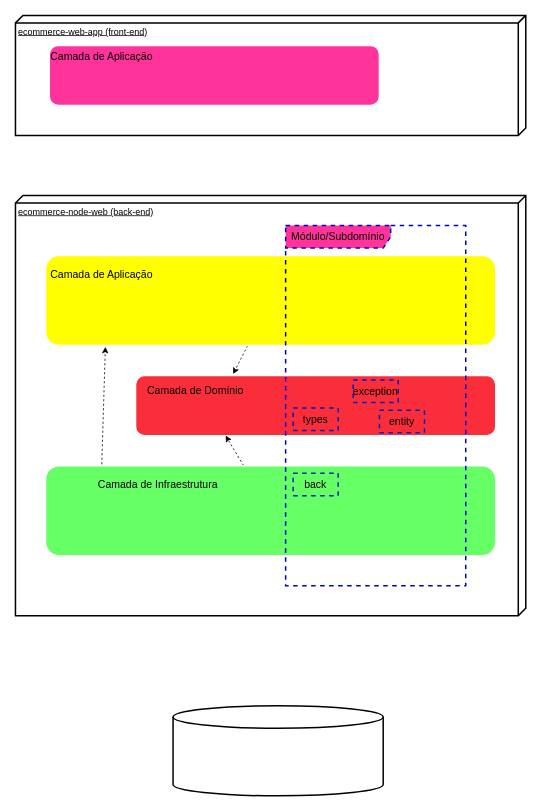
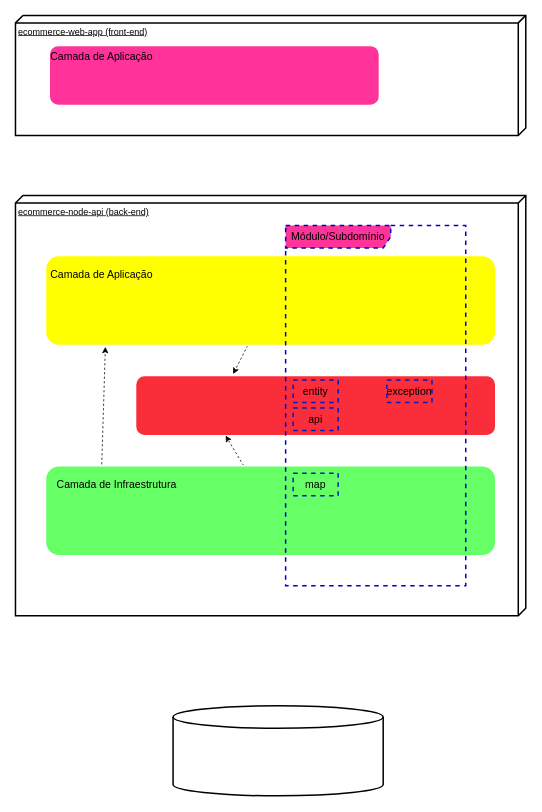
  <mxCell id="0" />
  <mxCell id="1" parent="0" />
  <mxCell id="2" value="ecommerce-web-app (front-end)" style="verticalAlign=top;align=left;spacingTop=8;spacingLeft=2;spacingRight=12;shape=cube;size=10;direction=south;fontStyle=4;html=1;strokeWidth=2;" vertex="1" parent="1"><mxGeometry x="20" y="20" width="680" height="160" as="geometry" /></mxCell>
- <mxCell id="3" value="ecommerce-node-web (back-end)" style="verticalAlign=top;align=left;spacingTop=8;spacingLeft=2;spacingRight=12;shape=cube;size=10;direction=south;fontStyle=4;html=1;strokeWidth=2;" vertex="1" parent="1"><mxGeometry x="20" y="260" width="680" height="560" as="geometry" /></mxCell>
+ <mxCell id="3" value="ecommerce-node-api (back-end)" style="verticalAlign=top;align=left;spacingTop=8;spacingLeft=2;spacingRight=12;shape=cube;size=10;direction=south;fontStyle=4;html=1;strokeWidth=2;" vertex="1" parent="1"><mxGeometry x="20" y="260" width="680" height="560" as="geometry" /></mxCell>
  <mxCell id="4" value="" style="shape=cylinder3;whiteSpace=wrap;html=1;boundedLbl=1;backgroundOutline=1;size=15;strokeWidth=2;" vertex="1" parent="1"><mxGeometry x="230" y="940" width="280" height="120" as="geometry" /></mxCell>
  <mxCell id="5" value="" style="rounded=1;whiteSpace=wrap;html=1;strokeWidth=2;fontSize=14;fillColor=#FA2D3A;fontColor=#ffffff;strokeColor=#FFFFFF;" vertex="1" parent="1"><mxGeometry x="180" y="500" width="480" height="80" as="geometry" /></mxCell>
- <mxCell id="6" value="&lt;font color=&quot;#000000&quot;&gt;Camada de Domínio&lt;/font&gt;" style="text;html=1;align=center;verticalAlign=middle;whiteSpace=wrap;rounded=0;strokeWidth=2;fontSize=14;" vertex="1" parent="1"><mxGeometry x="190" y="505" width="140" height="30" as="geometry" /></mxCell>
  <mxCell id="7" style="edgeStyle=none;html=1;fontSize=14;fontColor=#000000;entryX=0.271;entryY=-0.026;entryDx=0;entryDy=0;endArrow=classic;endFill=1;dashed=1;entryPerimeter=0;" edge="1" parent="1" source="8" target="5"><mxGeometry relative="1" as="geometry" /></mxCell>
  <mxCell id="8" value="" style="rounded=1;whiteSpace=wrap;html=1;strokeWidth=2;fontSize=14;fillColor=#FFFF00;fontColor=#ffffff;strokeColor=#FFFFFF;" vertex="1" parent="1"><mxGeometry x="60" y="340" width="600" height="120" as="geometry" /></mxCell>
  <mxCell id="9" value="&lt;font color=&quot;#000000&quot;&gt;Camada de Aplicação&lt;/font&gt;" style="text;html=1;align=center;verticalAlign=middle;whiteSpace=wrap;rounded=0;strokeWidth=2;fontSize=14;" vertex="1" parent="1"><mxGeometry x="65" y="350" width="140" height="30" as="geometry" /></mxCell>
  <mxCell id="10" style="edgeStyle=none;html=1;entryX=0.25;entryY=1;entryDx=0;entryDy=0;dashed=1;fontSize=14;fontColor=#000000;endArrow=classic;endFill=1;" edge="1" parent="1" source="12" target="5"><mxGeometry relative="1" as="geometry" /></mxCell>
  <mxCell id="11" style="edgeStyle=none;html=1;dashed=1;fontSize=14;fontColor=#000000;endArrow=classic;endFill=1;exitX=0.125;exitY=-0.014;exitDx=0;exitDy=0;exitPerimeter=0;entryX=0.133;entryY=1.014;entryDx=0;entryDy=0;entryPerimeter=0;" edge="1" parent="1" source="12" target="8"><mxGeometry relative="1" as="geometry"><mxPoint x="140" y="470" as="targetPoint" /></mxGeometry></mxCell>
  <mxCell id="12" value="" style="rounded=1;whiteSpace=wrap;html=1;strokeWidth=2;fontSize=14;fillColor=#66FF66;fontColor=#ffffff;strokeColor=#FFFFFF;" vertex="1" parent="1"><mxGeometry x="60" y="620" width="600" height="120" as="geometry" /></mxCell>
- <mxCell id="13" value="&lt;font color=&quot;#000000&quot;&gt;Camada de Infraestrutura&lt;/font&gt;" style="text;html=1;align=center;verticalAlign=middle;whiteSpace=wrap;rounded=0;strokeWidth=2;fontSize=14;" vertex="1" parent="1"><mxGeometry x="120" y="630" width="180" height="30" as="geometry" /></mxCell>
+ <mxCell id="13" value="&lt;font color=&quot;#000000&quot;&gt;Camada de Infraestrutura&lt;/font&gt;" style="text;html=1;align=center;verticalAlign=middle;whiteSpace=wrap;rounded=0;strokeWidth=2;fontSize=14;" vertex="1" parent="1"><mxGeometry x="65" y="630" width="180" height="30" as="geometry" /></mxCell>
  <mxCell id="14" value="" style="rounded=1;whiteSpace=wrap;html=1;strokeWidth=2;fontSize=14;fillColor=#FF3399;fontColor=#ffffff;strokeColor=#FFFFFF;" vertex="1" parent="1"><mxGeometry x="65" y="60" width="440" height="80" as="geometry" /></mxCell>
  <mxCell id="15" value="&lt;font color=&quot;#000000&quot;&gt;Camada de Aplicação&lt;/font&gt;" style="text;html=1;align=center;verticalAlign=middle;whiteSpace=wrap;rounded=0;strokeWidth=2;fontSize=14;" vertex="1" parent="1"><mxGeometry x="65" y="60" width="140" height="30" as="geometry" /></mxCell>
  <mxCell id="16" value="Módulo/Subdomínio" style="shape=umlFrame;whiteSpace=wrap;html=1;strokeColor=#0000CC;strokeWidth=2;fontSize=14;fontColor=#000000;fillColor=#FF3399;gradientColor=none;dashed=1;width=140;height=30;" vertex="1" parent="1"><mxGeometry x="380" y="300" width="240" height="480" as="geometry" /></mxCell>
- <mxCell id="17" value="&lt;font color=&quot;#000000&quot;&gt;entity&lt;/font&gt;" style="text;html=1;strokeColor=#001DBC;fillColor=none;align=center;verticalAlign=middle;whiteSpace=wrap;rounded=0;dashed=1;strokeWidth=2;fontSize=14;fontColor=#ffffff;" vertex="1" parent="1"><mxGeometry x="505" y="546" width="60" height="30" as="geometry" /></mxCell>
- <mxCell id="18" value="&lt;font color=&quot;#000000&quot;&gt;exception&lt;/font&gt;" style="text;html=1;strokeColor=#001DBC;fillColor=none;align=center;verticalAlign=middle;whiteSpace=wrap;rounded=0;dashed=1;strokeWidth=2;fontSize=14;fontColor=#ffffff;" vertex="1" parent="1"><mxGeometry x="470" y="506" width="60" height="30" as="geometry" /></mxCell>
- <mxCell id="19" value="&lt;font color=&quot;#000000&quot;&gt;types&lt;/font&gt;" style="text;html=1;strokeColor=#001DBC;fillColor=none;align=center;verticalAlign=middle;whiteSpace=wrap;rounded=0;dashed=1;strokeWidth=2;fontSize=14;fontColor=#ffffff;" vertex="1" parent="1"><mxGeometry x="390" y="543" width="60" height="30" as="geometry" /></mxCell>
- <mxCell id="20" value="&lt;font color=&quot;#000000&quot;&gt;back&lt;/font&gt;" style="text;html=1;strokeColor=#001DBC;fillColor=none;align=center;verticalAlign=middle;whiteSpace=wrap;rounded=0;dashed=1;strokeWidth=2;fontSize=14;fontColor=#ffffff;" vertex="1" parent="1"><mxGeometry x="390" y="630" width="60" height="30" as="geometry" /></mxCell>
+ <mxCell id="17" value="&lt;font color=&quot;#000000&quot;&gt;entity&lt;/font&gt;" style="text;html=1;strokeColor=#001DBC;fillColor=none;align=center;verticalAlign=middle;whiteSpace=wrap;rounded=0;dashed=1;strokeWidth=2;fontSize=14;fontColor=#ffffff;" vertex="1" parent="1"><mxGeometry x="390" y="506" width="60" height="30" as="geometry" /></mxCell>
+ <mxCell id="18" value="&lt;font color=&quot;#000000&quot;&gt;exception&lt;/font&gt;" style="text;html=1;strokeColor=#001DBC;fillColor=none;align=center;verticalAlign=middle;whiteSpace=wrap;rounded=0;dashed=1;strokeWidth=2;fontSize=14;fontColor=#ffffff;" vertex="1" parent="1"><mxGeometry x="515" y="506" width="60" height="30" as="geometry" /></mxCell>
+ <mxCell id="19" value="&lt;font color=&quot;#000000&quot;&gt;api&lt;/font&gt;" style="text;html=1;strokeColor=#001DBC;fillColor=none;align=center;verticalAlign=middle;whiteSpace=wrap;rounded=0;dashed=1;strokeWidth=2;fontSize=14;fontColor=#ffffff;" vertex="1" parent="1"><mxGeometry x="390" y="543" width="60" height="30" as="geometry" /></mxCell>
+ <mxCell id="20" value="&lt;font color=&quot;#000000&quot;&gt;map&lt;/font&gt;" style="text;html=1;strokeColor=#001DBC;fillColor=none;align=center;verticalAlign=middle;whiteSpace=wrap;rounded=0;dashed=1;strokeWidth=2;fontSize=14;fontColor=#ffffff;" vertex="1" parent="1"><mxGeometry x="390" y="630" width="60" height="30" as="geometry" /></mxCell>
